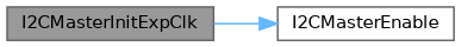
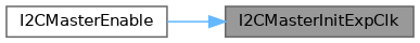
  digraph {
    rankdir=LR
    node [fontname=Helvetica fontsize=10 shape=box style=filled]
    n1 [color=gray40 fillcolor=grey60 fontcolor=black height=0.2 label=I2CMasterInitExpClk width=0.4]
    n2 [color=grey40 fillcolor=white height=0.2 label=I2CMasterEnable width=0.4]
-   n1 -> n2 [color=steelblue1 fontname=Helvetica fontsize=10 labelfontname=Helvetica labelfontsize=10 style=solid]
+   n2 -> n1 [color=steelblue1 fontname=Helvetica fontsize=10 labelfontname=Helvetica labelfontsize=10 style=solid]
  }
